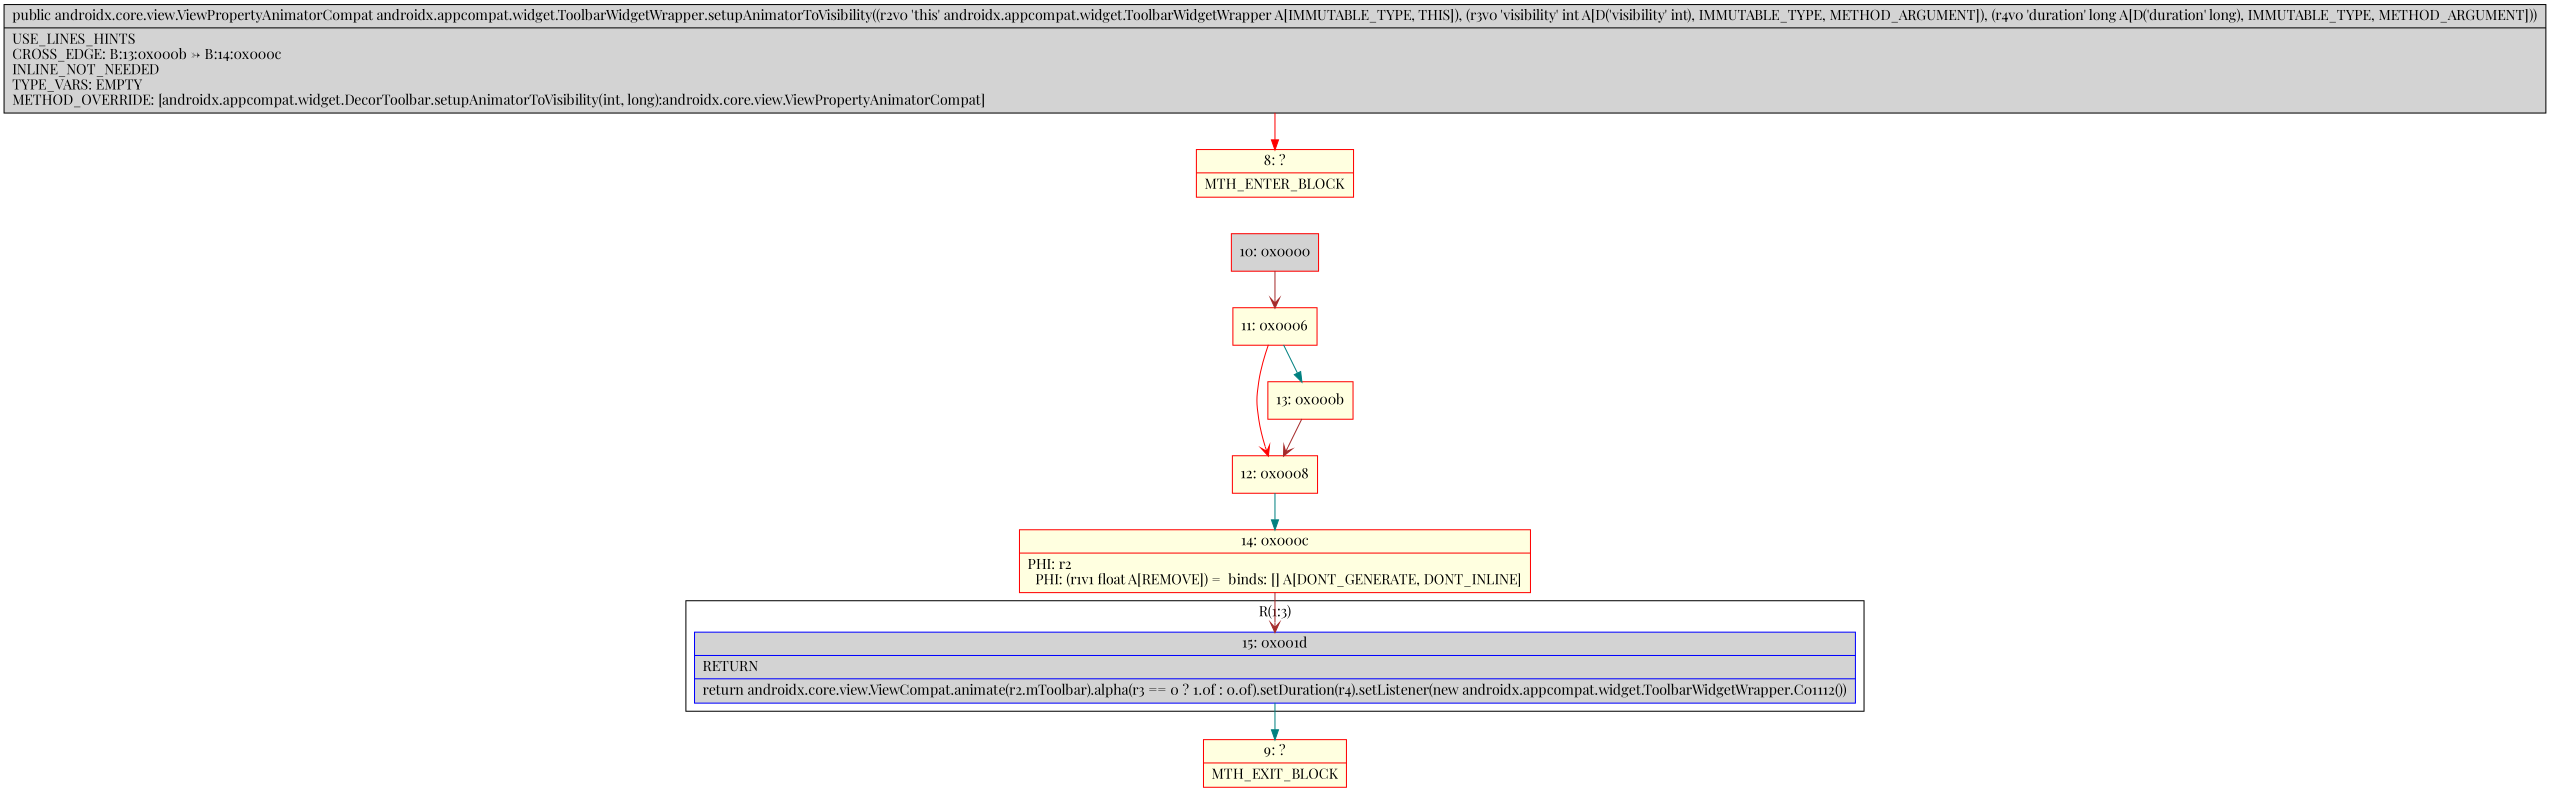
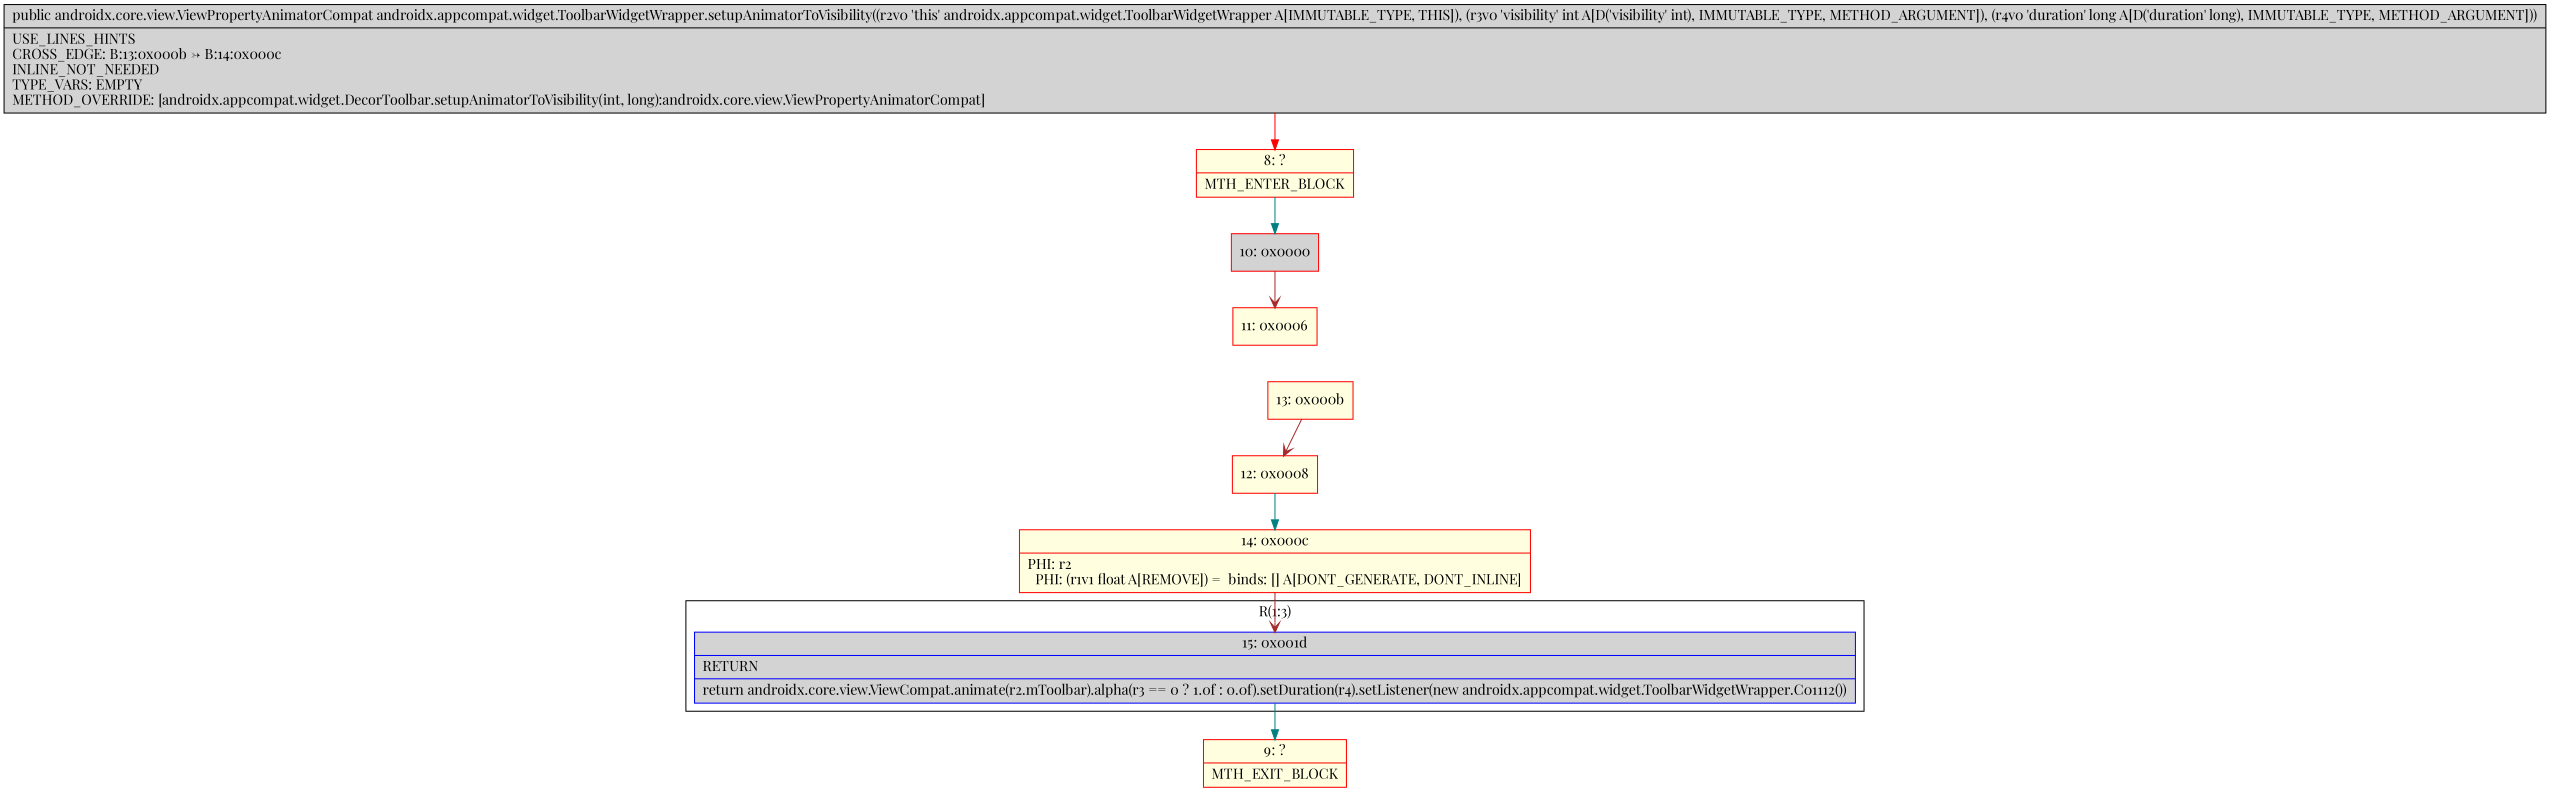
  digraph {
    fontname="Playfair Display"
    node [color=red fillcolor=lightyellow fontname="Playfair Display" shape=record style=filled]
    edge [arrowhead=normal color=teal fontname="Playfair Display"]
    n1 [color=blue fillcolor=lightgrey label="{15\:\ 0x001d|RETURN\l|return androidx.core.view.ViewCompat.animate(r2.mToolbar).alpha(r3 == 0 ? 1.0f : 0.0f).setDuration(r4).setListener(new androidx.appcompat.widget.ToolbarWidgetWrapper.C01112())\l}"]
    n2 [label="{9\:\ ?|MTH_EXIT_BLOCK\l}"]
    n3 [label="{8\:\ ?|MTH_ENTER_BLOCK\l}"]
    n4 [fillcolor=lightgrey label="{10\:\ 0x0000}"]
    n5 [label="{11\:\ 0x0006}"]
    n6 [label="{12\:\ 0x0008}"]
    n7 [label="{13\:\ 0x000b}"]
    n8 [label="{14\:\ 0x000c|PHI: r2 \l  PHI: (r1v1 float A[REMOVE]) =  binds: [] A[DONT_GENERATE, DONT_INLINE]\l}"]
    n9 [fillcolor=lightgrey label="{public androidx.core.view.ViewPropertyAnimatorCompat androidx.appcompat.widget.ToolbarWidgetWrapper.setupAnimatorToVisibility((r2v0 'this' androidx.appcompat.widget.ToolbarWidgetWrapper A[IMMUTABLE_TYPE, THIS]), (r3v0 'visibility' int A[D('visibility' int), IMMUTABLE_TYPE, METHOD_ARGUMENT]), (r4v0 'duration' long A[D('duration' long), IMMUTABLE_TYPE, METHOD_ARGUMENT]))  | USE_LINES_HINTS\lCROSS_EDGE: B:13:0x000b \-\> B:14:0x000c\lINLINE_NOT_NEEDED\lTYPE_VARS: EMPTY\lMETHOD_OVERRIDE: [androidx.appcompat.widget.DecorToolbar.setupAnimatorToVisibility(int, long):androidx.core.view.ViewPropertyAnimatorCompat]\l}" color=""]
    subgraph cluster_1 {
      label="R(1:3)"
      n1
    }
    n1 -> n2
+   n3 -> n4
    n4 -> n5 [arrowhead=vee color=brown]
-   n5 -> n6 [arrowhead=vee color=red]
-   n5 -> n7
    n6 -> n8
    n7 -> n6 [arrowhead=vee color=brown]
    n8 -> n1 [arrowhead=vee color=brown]
    n9 -> n3 [color=red]
  }
